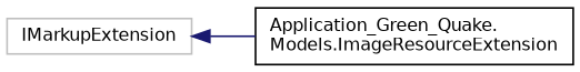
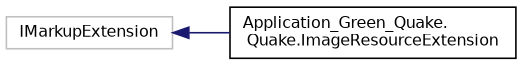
  digraph {
    rankdir=LR
    node [fillcolor=white fontname=Helvetica fontsize=10 shape=record style=filled]
    n1 [color=grey75 height=0.2 label=IMarkupExtension width=0.4]
-   n2 [color=black height=0.2 label="Application_Green_Quake.\lModels.ImageResourceExtension" width=0.4]
+   n2 [color=black height=0.2 label="Application_Green_Quake.\lQuake.ImageResourceExtension" width=0.4]
    n1 -> n2 [color=midnightblue dir=back fontname=Helvetica fontsize=10 labelfontname=Helvetica labelfontsize=10 style=solid]
  }
